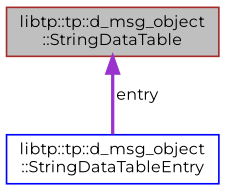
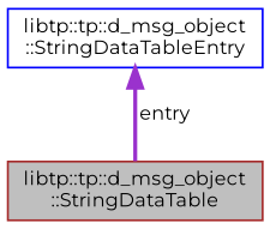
  digraph {
    fontname=Montserrat
    node [fontname=Montserrat fontsize=10 shape=record style=filled]
    n1 [color=brown fillcolor=grey75 fontcolor=black height=0.2 label="libtp::tp::d_msg_object\l::StringDataTable" width=0.4]
    n2 [color=blue fillcolor=white height=0.2 label="libtp::tp::d_msg_object\l::StringDataTableEntry" width=0.4]
-   n1 -> n2 [color=darkorchid3 dir=back fontname=Montserrat fontsize=10 label=" entry" labelfontname=Helvetica labelfontsize=10 style=bold]
+   n2 -> n1 [color=darkorchid3 dir=back fontname=Montserrat fontsize=10 label=" entry" labelfontname=Helvetica labelfontsize=10 style=bold]
  }
